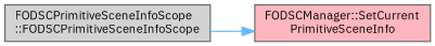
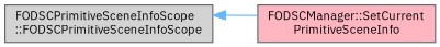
  digraph {
    rankdir=LR
    fontname="IBM Plex Sans"
    node [fontname="IBM Plex Sans" fontsize=10 shape=box style=filled]
    n1 [color=gray40 fillcolor=lightgrey fontcolor=black height=0.2 label="FODSCPrimitiveSceneInfoScope\l::FODSCPrimitiveSceneInfoScope" width=0.4]
    n2 [color=grey40 fillcolor=lightpink height=0.2 label="FODSCManager::SetCurrent\lPrimitiveSceneInfo" width=0.4]
-   n1 -> n2 [color=steelblue1 fontname="IBM Plex Sans" fontsize=10 labelfontname=Helvetica labelfontsize=10 style=solid]
+   n2 -> n1 [color=steelblue1 fontname="IBM Plex Sans" fontsize=10 labelfontname=Helvetica labelfontsize=10 style=solid]
  }
